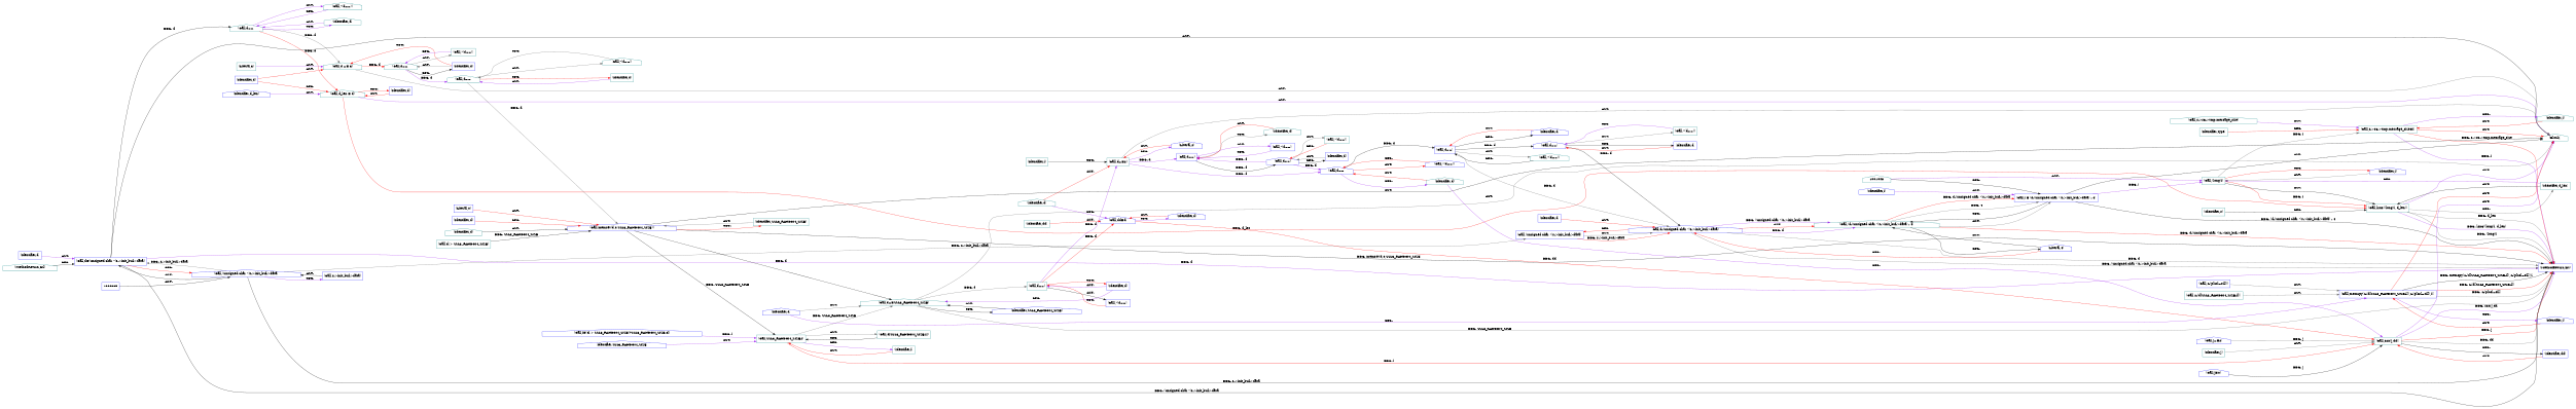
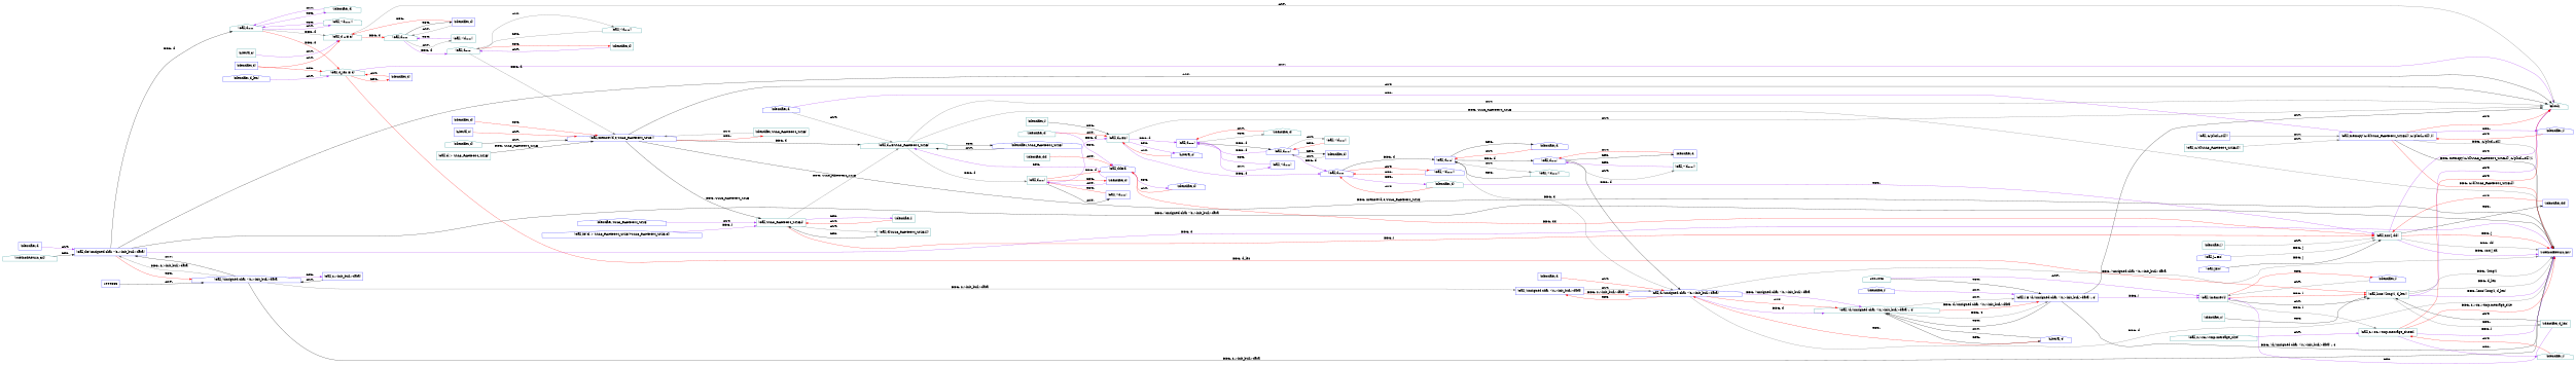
  digraph {
    rankdir=LR
    node [color=blue shape=box]
    edge [color=red]
    n1 [label="(Call,d=(unsigned char *)s->init_buf->data)"]
    n2 [label="(Call,(unsigned char *)s->init_buf->data)" shape=house]
    n3 [color=teal label="(Call,d++)" shape=house]
    n4 [color=teal label="(Block,)" shape=house]
    n5 [label="(MethodReturn,int)"]
    n6 [label="(Call,s->init_buf->data)"]
    n7 [label="(Call,(unsigned char *)s->init_buf->data)"]
    n8 [color=teal label="(Call,d_len = d)" shape=house]
    n9 [color=teal label="(Call,d += 3)" shape=house]
    n10 [color=teal label="(Identifier,d)" shape=house]
    n11 [color=teal label="(Call,*(d++))" shape=house]
    n12 [label="(Call,d-(unsigned char *)s->init_buf->data)" shape=house]
    n13 [color=teal label="(Call,l2n3((long)i, d_len))"]
    n14 [label="(Identifier,d)"]
    n15 [color=teal label="(Call,d++)" shape=house]
    n16 [color=teal label="(Identifier,d_len)"]
-   n17 [color=teal label="(Call,(long)i)"]
+   n17 [color=teal label="(Call,(memset)i)"]
    n18 [color=teal label="(Call,d++)" shape=house]
    n19 [label="(Identifier,d)"]
    n20 [color=teal label="(Call,*(d++))"]
    n21 [color=teal label="(Literal,3)"]
    n22 [label="(Call,memset(d,0,SSL3_RANDOM_SIZE))" shape=house]
    n23 [color=teal label="(Identifier,d)"]
    n24 [color=teal label="(Call,*(d++))" shape=house]
    n25 [color=teal label="(Call,SSL3_RANDOM_SIZE-i)"]
    n26 [color=teal label="(Call,d+=SSL3_RANDOM_SIZE)" shape=house]
    n27 [color=teal label="(Identifier,SSL3_RANDOM_SIZE)"]
    n28 [color=teal label="(Call,d[SSL3_RANDOM_SIZE-i])"]
    n29 [color=teal label="(Identifier,i)"]
    n30 [color=teal label="(Call,s2n(j,dd))"]
    n31 [color=teal label="(Call,d++)"]
    n32 [label="(Identifier,SSL3_RANDOM_SIZE)" shape=house]
    n33 [label="(Call,memcpy(&(d[SSL3_RANDOM_SIZE-i]),&(p[csl+sil]),i))"]
    n34 [label="(Identifier,i)" shape=house]
    n35 [label="(Call,dd=d)" shape=house]
    n36 [color=teal label="(Call,d+=2)"]
    n37 [label="(Call,*(d++))"]
    n38 [label="(Identifier,d)"]
    n39 [label="(Identifier,d)" shape=house]
    n40 [label="(Call,d++)"]
    n41 [label="(Call,d++)" shape=house]
    n42 [label="(Literal,2)" shape=house]
    n43 [label="(Identifier,dd)"]
    n44 [label="(Call,d++)" shape=house]
    n45 [color=teal label="(Identifier,d)" shape=house]
    n46 [label="(Call,*(d++))"]
    n47 [label="(Call,d++)"]
    n48 [label="(Call,*(d++))" shape=house]
    n49 [color=teal label="(Identifier,d)" shape=house]
    n50 [label="(Identifier,d)"]
    n51 [color=teal label="(Call,*(d++))"]
    n52 [label="(Call,d++)" shape=house]
    n53 [label="(Identifier,d)" shape=house]
    n54 [color=teal label="(Call,*(d++))" shape=house]
    n55 [color=teal label="(Call,*(d++))"]
    n56 [label="(Identifier,d)"]
    n57 [color=teal label="(Call,(d-(unsigned char *)s->init_buf->data) - 4)" shape=house]
    n58 [label="(Call,i = (d-(unsigned char *)s->init_buf->data) - 4)"]
    n59 [label="(Literal,4)" shape=house]
    n60 [color=teal label="(Call,s->s3->tmp.message_size=i)"]
    n61 [label="(Identifier,i)" shape=house]
    n62 [color=teal label="(Identifier,i)" shape=house]
    n63 [label="(Identifier,d)"]
    n64 [label="(Identifier,d_len)" shape=house]
    n65 [color=teal label="(Identifier,i)"]
-   n66 [color=teal label="(Identifier,type)"]
    n67 [label="(Identifier,d)"]
    n68 [label="(Literal,0)"]
    n69 [label="(Call,&(p[csl+sil]))"]
    n70 [color=teal label="(Call,s->s3->tmp.message_size)" shape=house]
    n71 [color=teal label="(Identifier,j)"]
    n72 [color=teal label="(Identifier,s)"]
    n73 [color=teal label="(Identifier,d)" shape=house]
    n74 [label="(Identifier,d)"]
    n75 [label="(Call,j+=2)" shape=house]
    n76 [color=teal label="(Identifier,d)" shape=house]
    n77 [label="(Call,i=(cl > SSL3_RANDOM_SIZE)?SSL3_RANDOM_SIZE:cl)" shape=house]
    n78 [label="(Identifier,SSL3_RANDOM_SIZE)" shape=house]
    n79 [label="(Call,j=0)" shape=house]
    n80 [color=teal label="(Identifier,dd)"]
    n81 [label="(Identifier,d)" shape=house]
    n82 [label="(Identifier,i)" shape=house]
    n83 [color=teal label="(Call,cl > SSL3_RANDOM_SIZE)"]
    n84 [label="(Identifier,d)"]
    n85 [color=teal label="(MethodReturn,csl)" shape=house]
    n86 [color=teal label="(Call,&(d[SSL3_RANDOM_SIZE-i]))"]
    1000865
    1001048 [color=teal shape=house]
    n1 -> n2 [label="CFG: "]
    n1 -> n3 [color=black label="DDG: d"]
    n1 -> n4 [color=black label="AST: "]
    n1 -> n5 [color=black label="DDG: (unsigned char *)s->init_buf->data"]
    n1 -> n5 [color=purple label="DDG: d"]
    n2 -> n1 [color=black label="AST: "]
    n2 -> n1 [color=gray40 label="DDG: s->init_buf->data"]
    n2 -> n5 [color=black label="DDG: s->init_buf->data"]
    n2 -> n6 [color=purple label="CFG: "]
    n2 -> n7 [color=gray40 label="DDG: s->init_buf->data"]
    n3 -> n8 [label="DDG: d"]
    n3 -> n9 [color=gray40 label="DDG: d"]
    n3 -> n10 [color=purple label="CFG: "]
    n3 -> n11 [color=purple label="AST: "]
    n6 -> n2 [color=black label="AST: "]
    n7 -> n12 [color=gray40 label="AST: "]
    n7 -> n12 [label="DDG: s->init_buf->data"]
    n8 -> n4 [color=purple label="AST: "]
    n8 -> n13 [label="DDG: d_len"]
    n8 -> n14 [label="CFG: "]
    n9 -> n4 [color=gray40 label="AST: "]
    n9 -> n15 [label="DDG: d"]
    n10 -> n3 [color=purple label="AST: "]
    n11 -> n3 [color=purple label="CFG: "]
    n12 -> n5 [color=gray40 label="DDG: (unsigned char *)s->init_buf->data"]
    n12 -> n5 [color=gray40 label="DDG: d"]
    n12 -> n7 [label="CFG: "]
    n12 -> n57 [label="AST: "]
    n12 -> n57 [color=purple label="DDG: d"]
    n12 -> n57 [color=purple label="DDG: (unsigned char *)s->init_buf->data"]
    n13 -> n4 [color=purple label="AST: "]
    n13 -> n5 [color=gray40 label="DDG: (long)i"]
    n13 -> n5 [color=gray40 label="DDG: d_len"]
    n13 -> n5 [color=purple label="DDG: l2n3((long)i, d_len)"]
    n13 -> n16 [color=gray40 label="CFG: "]
    n14 -> n8 [label="AST: "]
    n15 -> n18 [color=purple label="DDG: d"]
    n15 -> n19 [color=black label="CFG: "]
    n15 -> n20 [color=gray40 label="AST: "]
    n16 -> n13 [color=black label="AST: "]
    n16 -> n17 [color=purple label="CFG: "]
    n17 -> n13 [color=black label="AST: "]
    n17 -> n13 [label="DDG: i"]
    n17 -> n60 [color=gray40 label="DDG: i"]
    n17 -> n61 [label="CFG: "]
    n18 -> n22 [color=gray40 label="DDG: d"]
    n18 -> n23 [label="CFG: "]
    n18 -> n24 [color=gray40 label="AST: "]
    n19 -> n9 [label="CFG: "]
    n19 -> n15 [color=gray40 label="AST: "]
    n20 -> n15 [color=purple label="CFG: "]
    n21 -> n9 [color=purple label="AST: "]
    n22 -> n4 [color=black label="AST: "]
    n22 -> n5 [color=black label="DDG: memset(d,0,SSL3_RANDOM_SIZE)"]
    n22 -> n25 [color=black label="DDG: SSL3_RANDOM_SIZE"]
    n22 -> n26 [color=black label="DDG: d"]
    n22 -> n27 [label="CFG: "]
    n23 -> n18 [color=purple label="AST: "]
    n24 -> n18 [color=gray40 label="CFG: "]
    n25 -> n26 [color=gray40 label="DDG: SSL3_RANDOM_SIZE"]
    n25 -> n28 [color=gray40 label="AST: "]
    n25 -> n29 [color=purple label="CFG: "]
    n25 -> n30 [label="DDG: i"]
    n26 -> n4 [color=gray40 label="AST: "]
    n26 -> n5 [color=gray40 label="DDG: SSL3_RANDOM_SIZE"]
    n26 -> n31 [color=gray40 label="DDG: d"]
    n26 -> n32 [color=black label="CFG: "]
    n27 -> n22 [color=gray40 label="AST: "]
    n28 -> n25 [color=black label="CFG: "]
    n29 -> n25 [label="AST: "]
    n30 -> n4 [color=purple label="AST: "]
    n30 -> n5 [color=purple label="DDG: s2n(j,dd)"]
    n30 -> n5 [label="DDG: j"]
    n30 -> n5 [color=gray40 label="DDG: dd"]
    n30 -> n43 [color=black label="CFG: "]
    n31 -> n35 [label="DDG: d"]
    n31 -> n36 [color=purple label="DDG: d"]
    n31 -> n37 [color=black label="AST: "]
    n31 -> n38 [label="CFG: "]
    n32 -> n26 [color=black label="AST: "]
    n33 -> n4 [label="AST: "]
    n33 -> n5 [color=gray40 label="DDG: &(p[csl+sil])"]
    n33 -> n5 [color=black label="DDG: memcpy(&(d[SSL3_RANDOM_SIZE-i]),&(p[csl+sil]),i)"]
    n33 -> n5 [label="DDG: &(d[SSL3_RANDOM_SIZE-i])"]
    n33 -> n34 [color=purple label="CFG: "]
    n34 -> n33 [label="AST: "]
    n35 -> n30 [label="DDG: dd"]
    n35 -> n39 [color=purple label="CFG: "]
    n36 -> n4 [color=gray40 label="AST: "]
    n36 -> n40 [color=purple label="DDG: d"]
    n36 -> n41 [color=purple label="DDG: d"]
    n36 -> n42 [color=purple label="CFG: "]
    n37 -> n31 [label="CFG: "]
    n38 -> n26 [color=purple label="CFG: "]
    n38 -> n31 [color=purple label="AST: "]
    n39 -> n35 [label="AST: "]
    n40 -> n44 [color=black label="DDG: d"]
    n40 -> n45 [color=gray40 label="CFG: "]
    n40 -> n46 [color=purple label="AST: "]
    n41 -> n47 [color=black label="DDG: d"]
    n41 -> n48 [label="AST: "]
    n41 -> n49 [color=purple label="CFG: "]
    n42 -> n36 [label="AST: "]
    n43 -> n30 [label="AST: "]
    n44 -> n40 [color=purple label="DDG: d"]
    n44 -> n41 [color=purple label="DDG: d"]
    n44 -> n50 [color=black label="CFG: "]
    n44 -> n51 [color=gray40 label="AST: "]
    n45 -> n40 [label="AST: "]
    n46 -> n40 [color=purple label="CFG: "]
    n47 -> n12 [color=gray40 label="DDG: d"]
    n47 -> n52 [color=black label="DDG: d"]
    n47 -> n53 [color=black label="CFG: "]
    n47 -> n54 [color=gray40 label="AST: "]
    n48 -> n41 [label="CFG: "]
    n49 -> n30 [color=purple label="CFG: "]
    n49 -> n41 [label="AST: "]
    n50 -> n44 [color=gray40 label="AST: "]
    n51 -> n44 [label="CFG: "]
    n52 -> n12 [color=black label="DDG: d"]
    n52 -> n55 [color=gray40 label="AST: "]
    n52 -> n56 [color=black label="CFG: "]
    n53 -> n47 [label="AST: "]
    n54 -> n47 [color=black label="CFG: "]
    n55 -> n52 [color=purple label="CFG: "]
    n56 -> n52 [label="AST: "]
-   n57 -> n5 [label="DDG: d-(unsigned char *)s->init_buf->data"]
    n57 -> n58 [color=gray40 label="AST: "]
    n57 -> n58 [label="DDG: d-(unsigned char *)s->init_buf->data"]
    n57 -> n58 [color=gray40 label="DDG: 4"]
    n57 -> n59 [color=black label="CFG: "]
    n58 -> n4 [color=black label="AST: "]
    n58 -> n5 [color=black label="DDG: (d-(unsigned char *)s->init_buf->data) - 4"]
    n58 -> n17 [color=purple label="DDG: i"]
    n58 -> n57 [color=black label="CFG: "]
    n59 -> n12 [label="CFG: "]
    n59 -> n57 [color=black label="AST: "]
    n60 -> n4 [label="AST: "]
    n60 -> n5 [color=purple label="DDG: i"]
    n60 -> n5 [label="DDG: s->s3->tmp.message_size"]
    n60 -> n62 [color=purple label="CFG: "]
    n61 -> n17 [color=gray40 label="AST: "]
    n62 -> n60 [label="AST: "]
    n63 -> n12 [label="AST: "]
    n64 -> n8 [color=purple label="AST: "]
    n65 -> n36 [color=black label="CFG: "]
-   n66 -> n60 [label="CFG: "]
    n67 -> n8 [label="CFG: "]
    n67 -> n9 [label="AST: "]
    n68 -> n22 [label="AST: "]
    n69 -> n33 [color=gray40 label="AST: "]
    n70 -> n60 [color=purple label="AST: "]
    n71 -> n30 [color=gray40 label="AST: "]
    n72 -> n13 [color=black label="CFG: "]
    n73 -> n35 [color=purple label="CFG: "]
    n73 -> n36 [label="AST: "]
    n74 -> n1 [color=purple label="AST: "]
    n75 -> n30 [color=gray40 label="DDG: j"]
    n76 -> n22 [color=black label="AST: "]
    n77 -> n25 [color=purple label="DDG: i"]
    n78 -> n25 [color=purple label="AST: "]
    n79 -> n30 [color=black label="DDG: j"]
    n80 -> n35 [label="AST: "]
    n81 -> n26 [color=gray40 label="AST: "]
    n81 -> n33 [color=purple label="CFG: "]
    n82 -> n58 [color=purple label="AST: "]
    n83 -> n22 [color=black label="DDG: SSL3_RANDOM_SIZE"]
    n84 -> n22 [label="CFG: "]
    n85 -> n1 [color=black label="CFG: "]
    n86 -> n33 [color=gray40 label="AST: "]
    1000865 -> n2 [color=black label="AST: "]
    1001048 -> n17 [color=purple label="AST: "]
    1001048 -> n58 [color=black label="CFG: "]
  }
